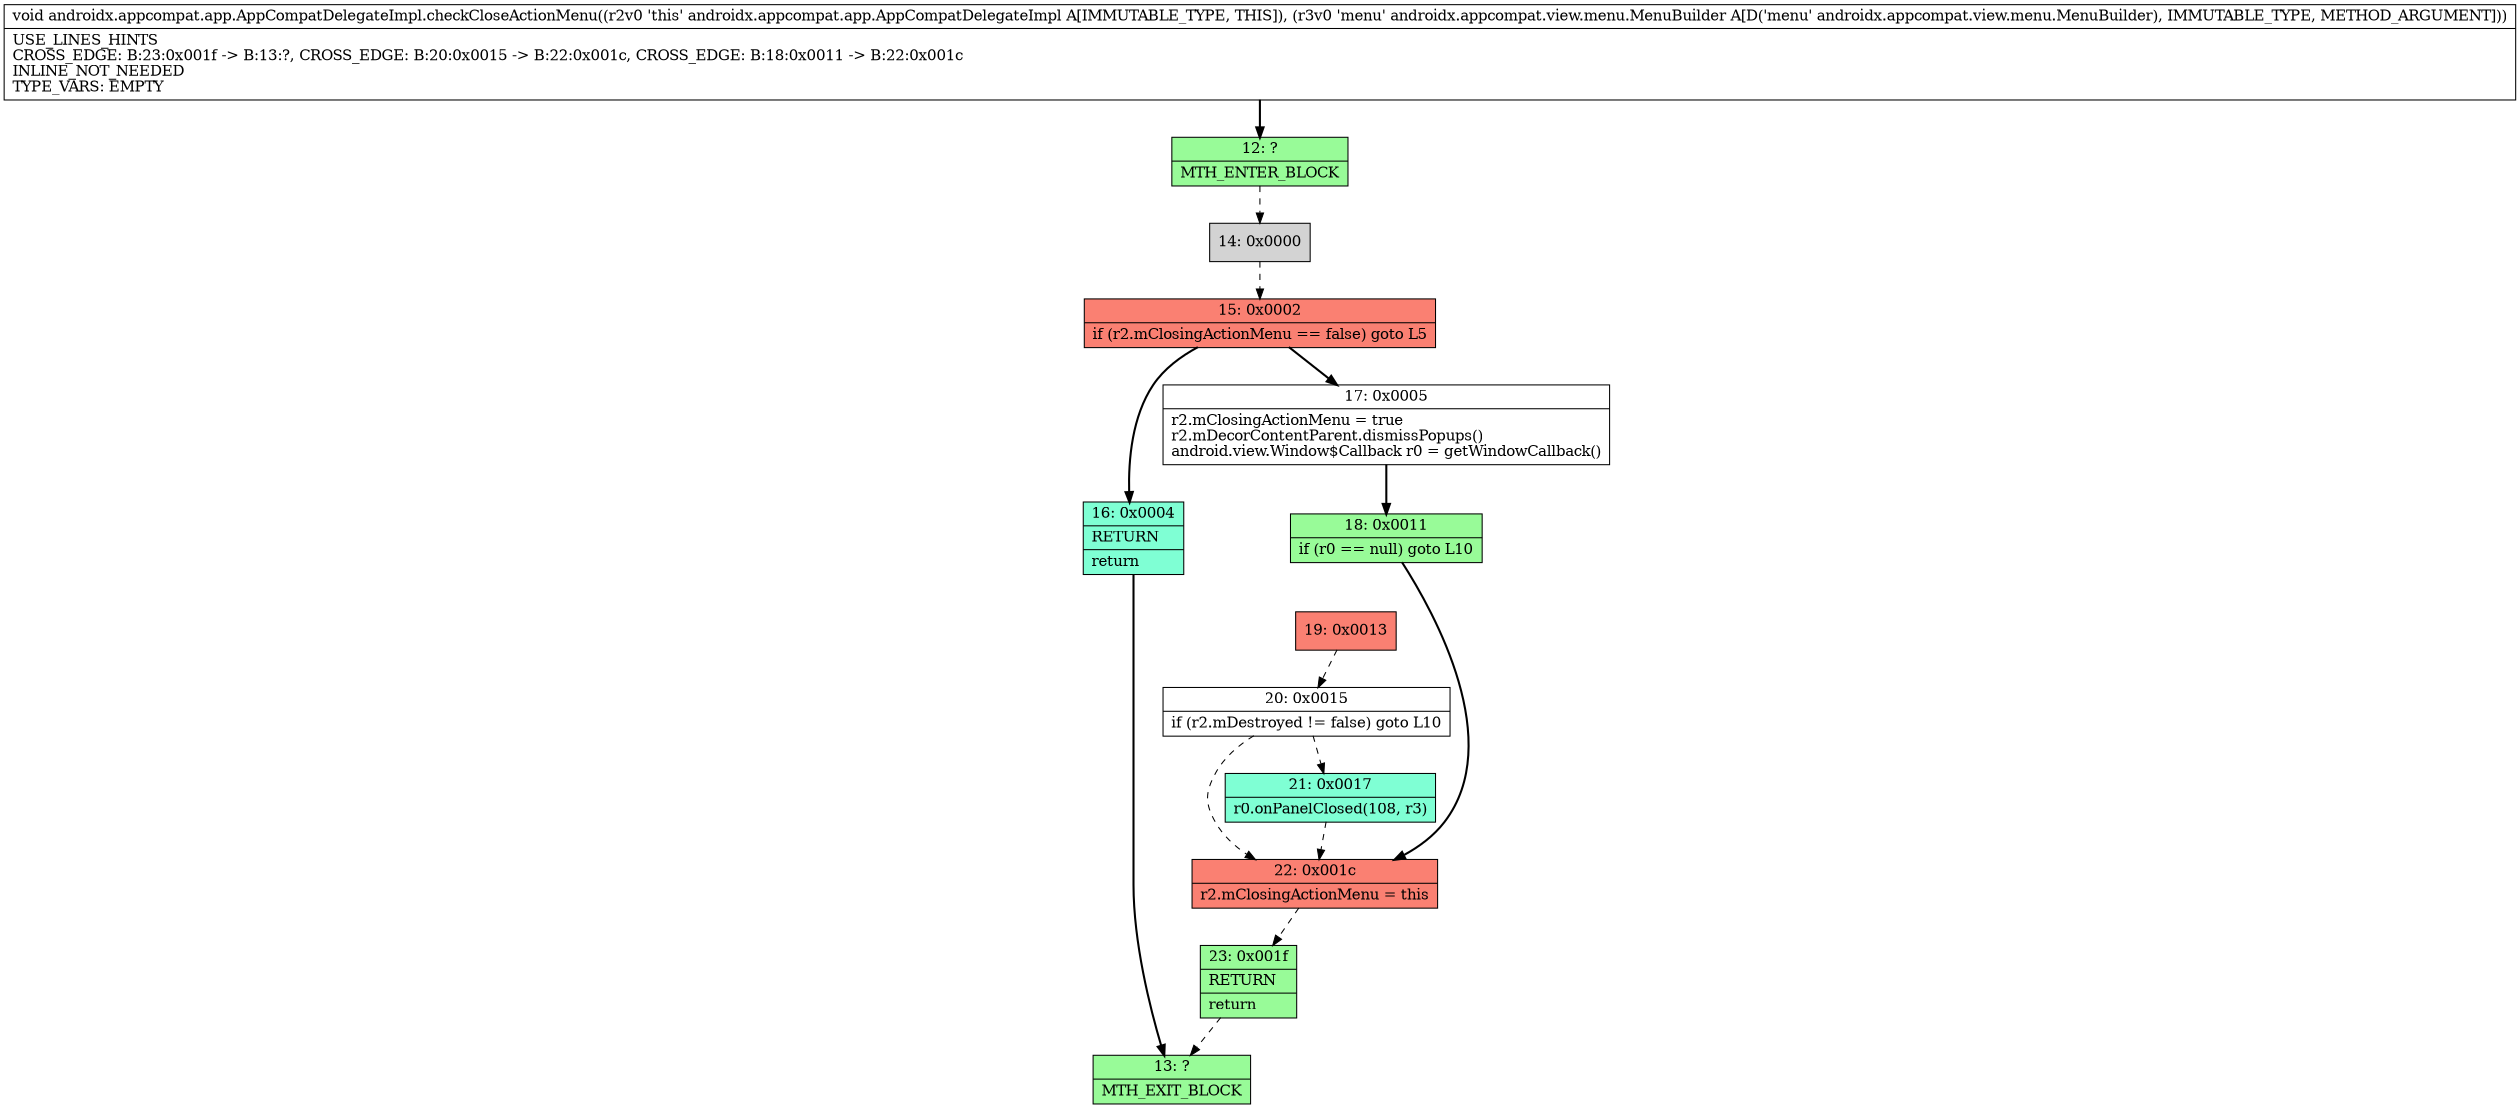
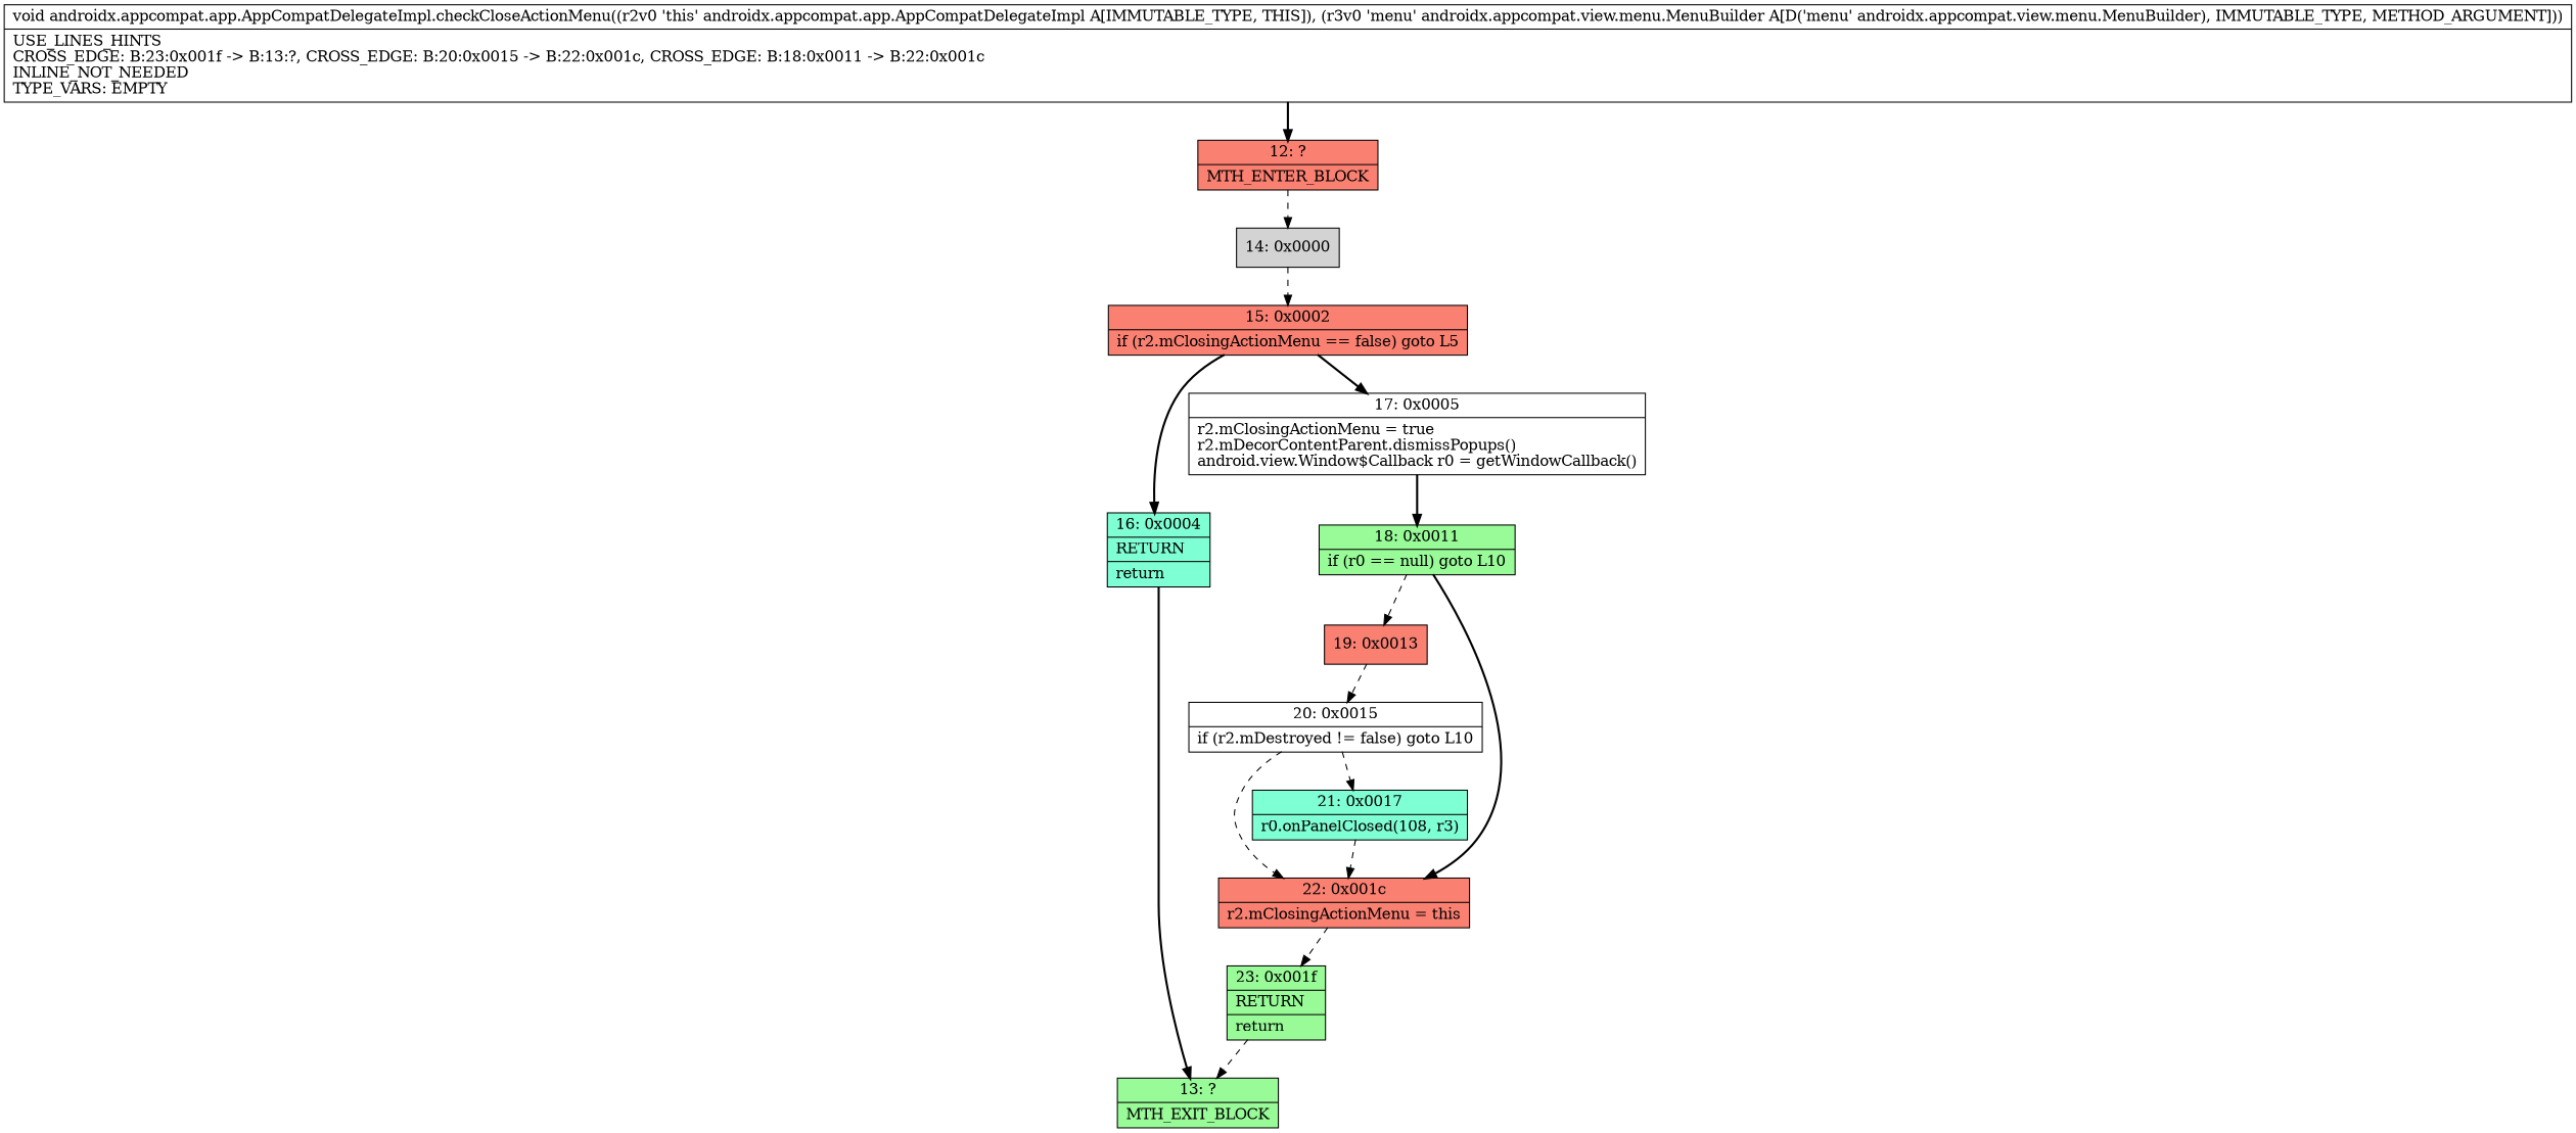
  digraph {
    node [fillcolor=palegreen shape=record style=filled]
    edge [style=dashed]
-   n1 [label="{12\:\ ?|MTH_ENTER_BLOCK\l}"]
+   n1 [fillcolor=salmon label="{12\:\ ?|MTH_ENTER_BLOCK\l}"]
    n2 [fillcolor=lightgrey label="{14\:\ 0x0000}"]
    n3 [fillcolor=salmon label="{15\:\ 0x0002|if (r2.mClosingActionMenu == false) goto L5\l}"]
    n4 [fillcolor=aquamarine label="{16\:\ 0x0004|RETURN\l|return\l}"]
    n5 [fillcolor=white label="{17\:\ 0x0005|r2.mClosingActionMenu = true\lr2.mDecorContentParent.dismissPopups()\landroid.view.Window$Callback r0 = getWindowCallback()\l}"]
    n6 [label="{13\:\ ?|MTH_EXIT_BLOCK\l}"]
    n7 [label="{18\:\ 0x0011|if (r0 == null) goto L10\l}"]
    n8 [fillcolor=salmon label="{19\:\ 0x0013}"]
    n9 [fillcolor=salmon label="{22\:\ 0x001c|r2.mClosingActionMenu = this\l}"]
    n10 [fillcolor=white label="{20\:\ 0x0015|if (r2.mDestroyed != false) goto L10\l}"]
    n11 [label="{23\:\ 0x001f|RETURN\l|return\l}"]
    n12 [fillcolor=aquamarine label="{21\:\ 0x0017|r0.onPanelClosed(108, r3)\l}"]
    n13 [fillcolor=white label="{void androidx.appcompat.app.AppCompatDelegateImpl.checkCloseActionMenu((r2v0 'this' androidx.appcompat.app.AppCompatDelegateImpl A[IMMUTABLE_TYPE, THIS]), (r3v0 'menu' androidx.appcompat.view.menu.MenuBuilder A[D('menu' androidx.appcompat.view.menu.MenuBuilder), IMMUTABLE_TYPE, METHOD_ARGUMENT]))  | USE_LINES_HINTS\lCROSS_EDGE: B:23:0x001f \-\> B:13:?, CROSS_EDGE: B:20:0x0015 \-\> B:22:0x001c, CROSS_EDGE: B:18:0x0011 \-\> B:22:0x001c\lINLINE_NOT_NEEDED\lTYPE_VARS: EMPTY\l}"]
    n1 -> n2
    n2 -> n3
    n3 -> n4 [style=bold]
    n3 -> n5 [style=bold]
    n4 -> n6 [style=bold]
    n5 -> n7 [style=bold]
+   n7 -> n8
    n7 -> n9 [style=bold]
    n8 -> n10
    n9 -> n11
    n10 -> n9
    n10 -> n12
    n11 -> n6
    n12 -> n9
    n13 -> n1 [style=bold]
  }
